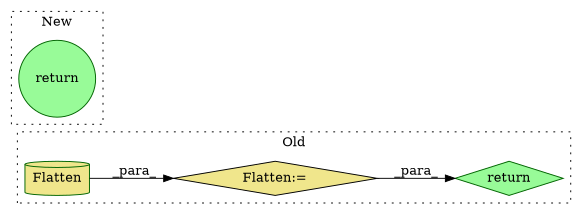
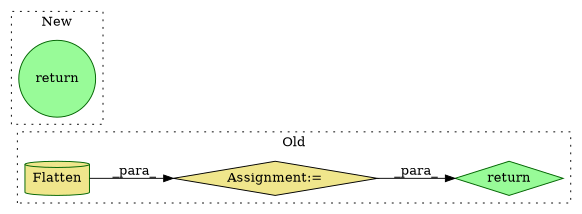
  digraph {
    rankdir=LR
    node [a=41 l=7 shape=diamond style=filled fillcolor=khaki color=darkgreen]
    n1 [a=32 l="8,1" label=Flatten s="4106,4119" shape=cylinder]
-   n2 [a=7 l=1 label="Flatten:=" s=4131 color=black]
+   n2 [a=7 l=1 label="Assignment:=" s=4131 color=black]
    n3 [label=return s=4427 fillcolor=palegreen]
    n4 [label=return s=5065 shape=circle fillcolor=palegreen]
    subgraph cluster_1 {
      label=Old
      style=dotted
      n1
      n2
      n3
    }
    subgraph cluster_2 {
      label=New
      style=dotted
      n4
    }
    n1 -> n2 [label=_para_]
    n2 -> n3 [label=_para_]
  }
